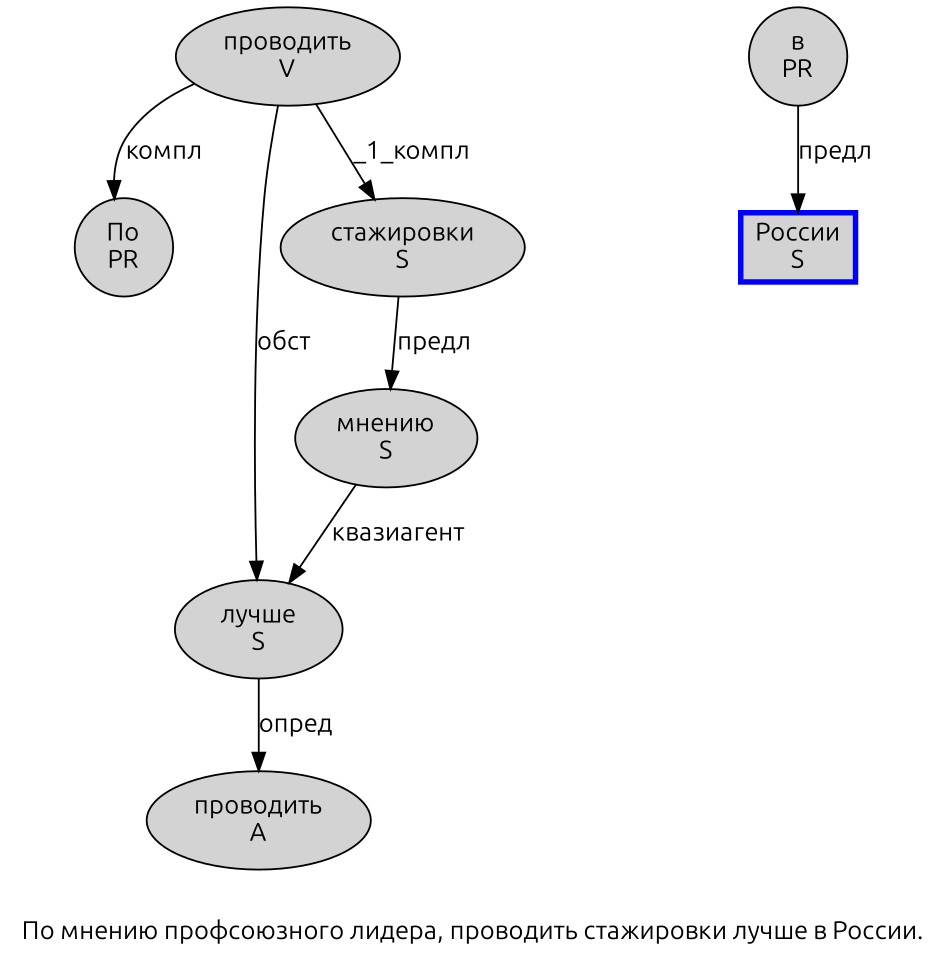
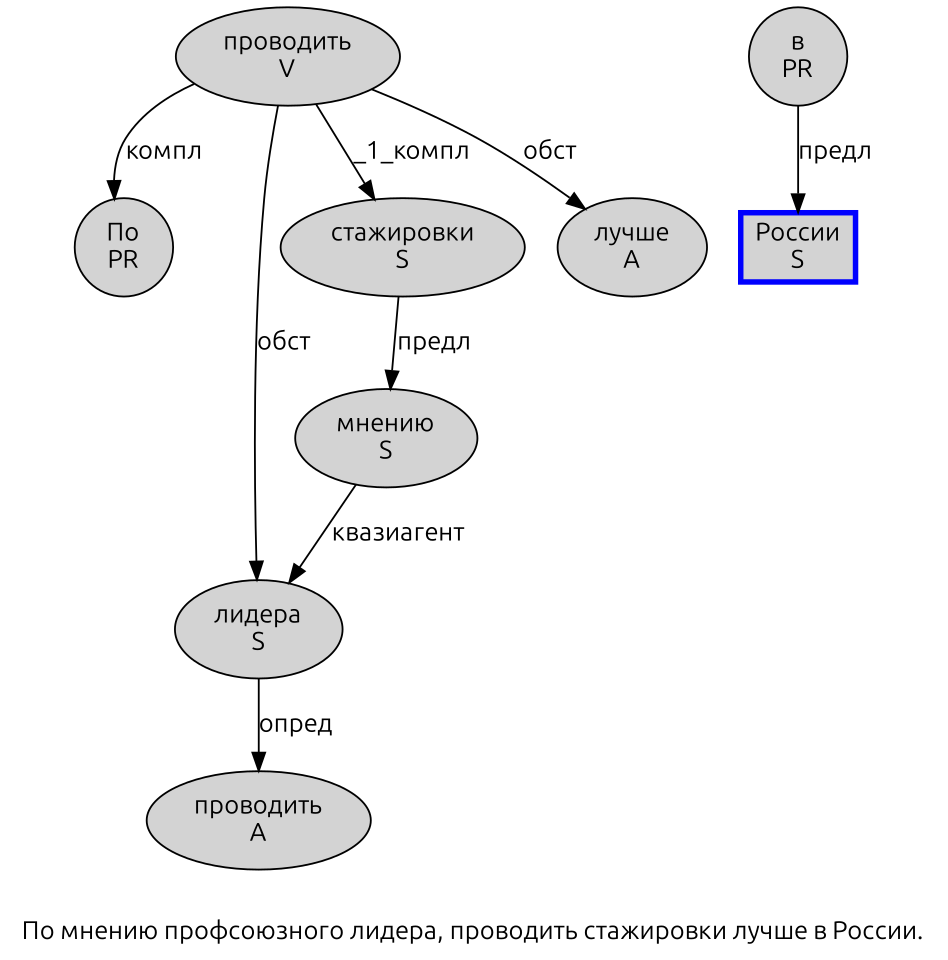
  digraph {
    fontname=Ubuntu
    label="По мнению профсоюзного лидера, проводить стажировки лучше в России."
    node [fillcolor=lightgray fontname=Ubuntu penwidth=1 shape=ellipse style=filled]
    edge [fontname=Ubuntu]
    n1 [label="По\nPR"]
    n2 [label="мнению\nS"]
-   n3 [label="лучше\nS"]
+   n3 [label="лидера\nS"]
    n4 [label="проводить\nA"]
    n5 [label="проводить\nV"]
    n6 [label="стажировки\nS"]
+   n7 [label="лучше\nA"]
    n8 [label="в\nPR"]
    n9 [color=blue label="России\nS" penwidth=3 shape=box]
    n2 -> n3 [label="квазиагент"]
    n3 -> n4 [label="опред"]
    n5 -> n1 [label="компл"]
    n5 -> n3 [label="обст"]
    n5 -> n6 [label="_1_компл"]
+   n5 -> n7 [label="обст"]
    n6 -> n2 [label="предл"]
    n8 -> n9 [label="предл"]
  }
